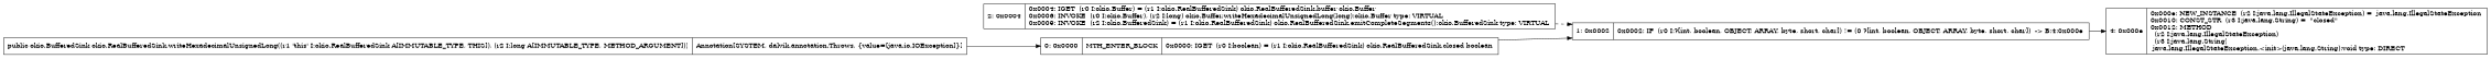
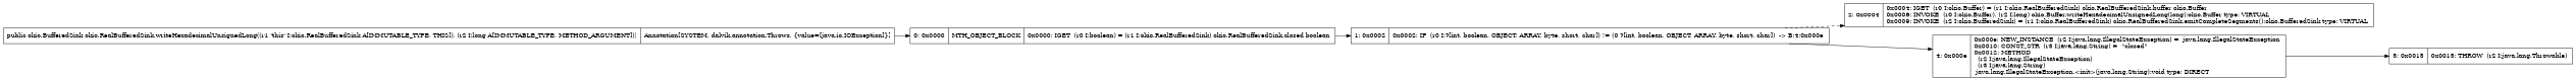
  digraph {
    rankdir=LR
    node [shape=record]
-   n1 [label="{0\:\ 0x0000|MTH_ENTER_BLOCK\l|0x0000: IGET  (r0 I:boolean) = (r1 I:okio.RealBufferedSink) okio.RealBufferedSink.closed boolean \l}"]
+   n1 [label="{0\:\ 0x0000|MTH_OBJECT_BLOCK\l|0x0000: IGET  (r0 I:boolean) = (r1 I:okio.RealBufferedSink) okio.RealBufferedSink.closed boolean \l}"]
    n2 [label="{1\:\ 0x0002|0x0002: IF  (r0 I:?[int, boolean, OBJECT, ARRAY, byte, short, char]) != (0 ?[int, boolean, OBJECT, ARRAY, byte, short, char])  \-\> B:4:0x000e \l}"]
    n3 [label="{2\:\ 0x0004|0x0004: IGET  (r0 I:okio.Buffer) = (r1 I:okio.RealBufferedSink) okio.RealBufferedSink.buffer okio.Buffer \l0x0006: INVOKE  (r0 I:okio.Buffer), (r2 I:long) okio.Buffer.writeHexadecimalUnsignedLong(long):okio.Buffer type: VIRTUAL \l0x0009: INVOKE  (r2 I:okio.BufferedSink) = (r1 I:okio.RealBufferedSink) okio.RealBufferedSink.emitCompleteSegments():okio.BufferedSink type: VIRTUAL \l}"]
    n4 [label="{4\:\ 0x000e|0x000e: NEW_INSTANCE  (r2 I:java.lang.IllegalStateException) =  java.lang.IllegalStateException \l0x0010: CONST_STR  (r3 I:java.lang.String) =  \"closed\" \l0x0012: METHOD  \l  (r2 I:java.lang.IllegalStateException)\l  (r3 I:java.lang.String)\l java.lang.IllegalStateException.\<init\>(java.lang.String):void type: DIRECT \l}"]
+   n5 [label="{5\:\ 0x0015|0x0015: THROW  (r2 I:java.lang.Throwable) \l}"]
    n6 [label="{public okio.BufferedSink okio.RealBufferedSink.writeHexadecimalUnsignedLong((r1 'this' I:okio.RealBufferedSink A[IMMUTABLE_TYPE, THIS]), (r2 I:long A[IMMUTABLE_TYPE, METHOD_ARGUMENT]))  | Annotation[SYSTEM, dalvik.annotation.Throws, \{value=[java.io.IOException]\}]\l}"]
    n1 -> n2
-   n3 -> n2 [style=dashed]
+   n2 -> n3 [style=dashed]
    n2 -> n4
+   n4 -> n5
    n6 -> n1
  }
